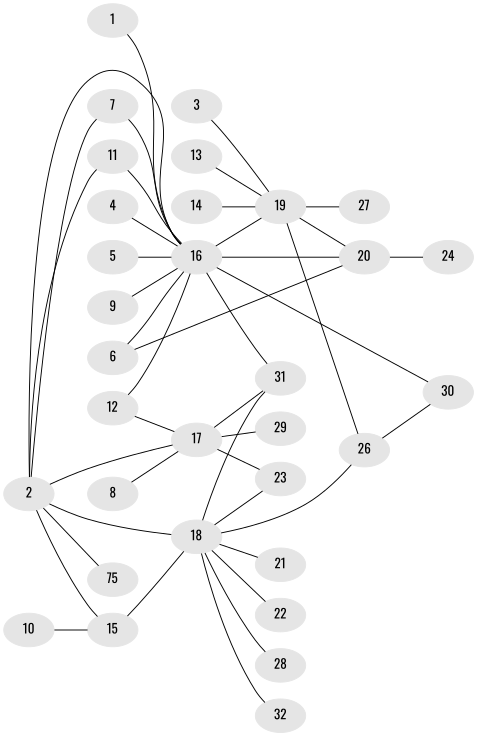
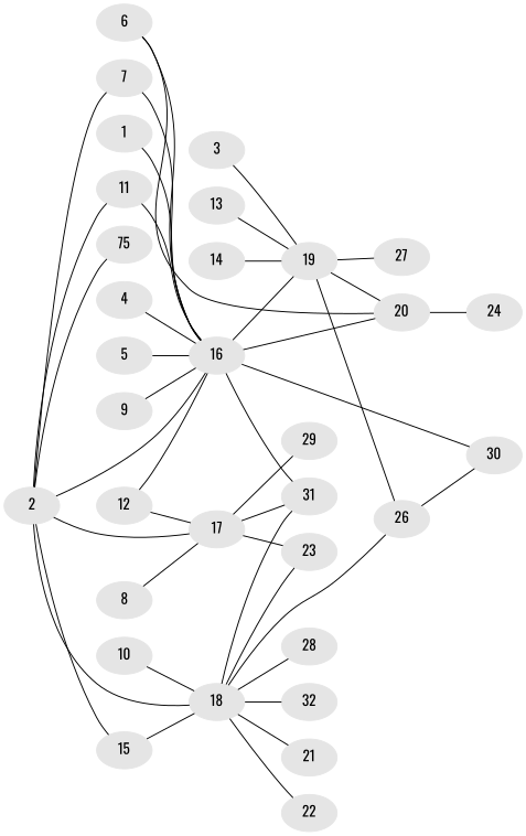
  graph {
    fontname=Oswald
    rankdir=LR
    node [color=gray90 fontname=Oswald style=filled]
    edge [fontname=Oswald weight=1.0]
    1
    16
    19
    20
    30
    31
    2
    7
    11
    15
    17
    18
    n13 [label=75]
    23
    29
    21
    22
    26
    28
    32
    3
    27
    4
    5
    6
    24
    8
    9
    10
    12
    13
    14
    1 -- 16
    16 -- 19
    16 -- 20
    16 -- 30
    16 -- 31
    19 -- 20
    19 -- 26
    19 -- 27
    20 -- 24
    2 -- 16
    2 -- 7
    2 -- 11
    2 -- 15
    2 -- 17
    2 -- 18 [weight=2.0]
    2 -- n13
    7 -- 16
    11 -- 16
    15 -- 18
    17 -- 31
    17 -- 23
    17 -- 29
    18 -- 31
    18 -- 23
    18 -- 21
    18 -- 22
    18 -- 26 [weight=2.0]
    18 -- 28
    18 -- 32
    26 -- 30
    3 -- 19
    4 -- 16
    5 -- 16 [weight=2.0]
    6 -- 16
    6 -- 20
    8 -- 17
    9 -- 16
-   10 -- 15
+   10 -- 18
    12 -- 16
    12 -- 17
    13 -- 19
    14 -- 19
  }
